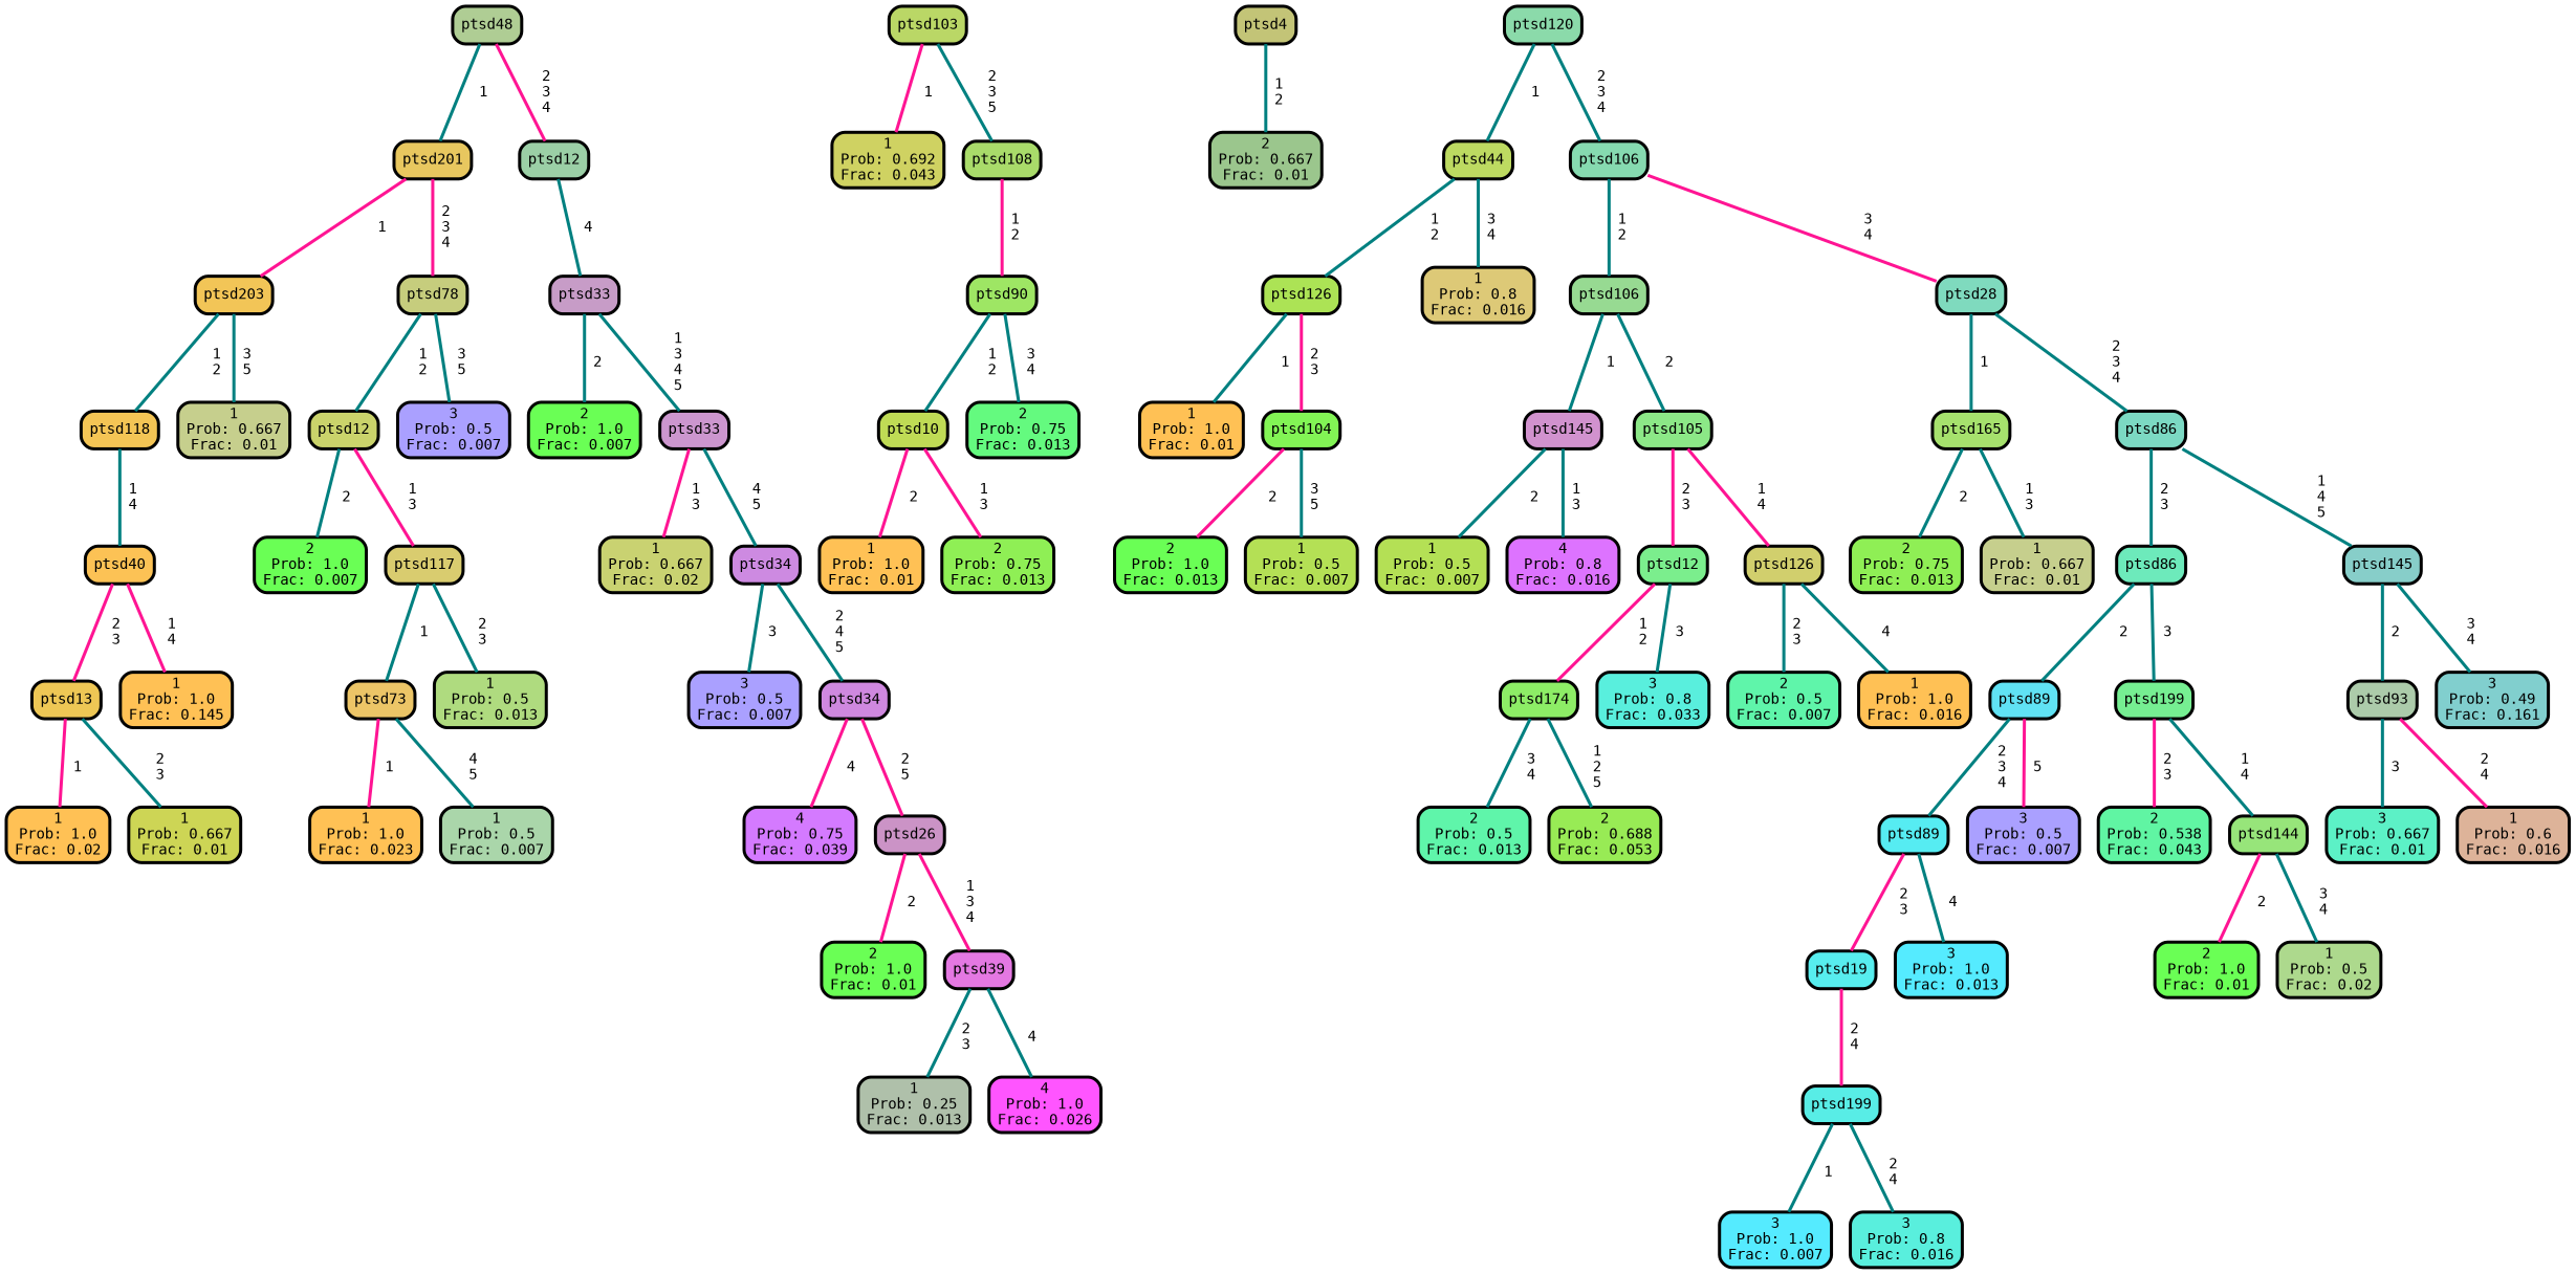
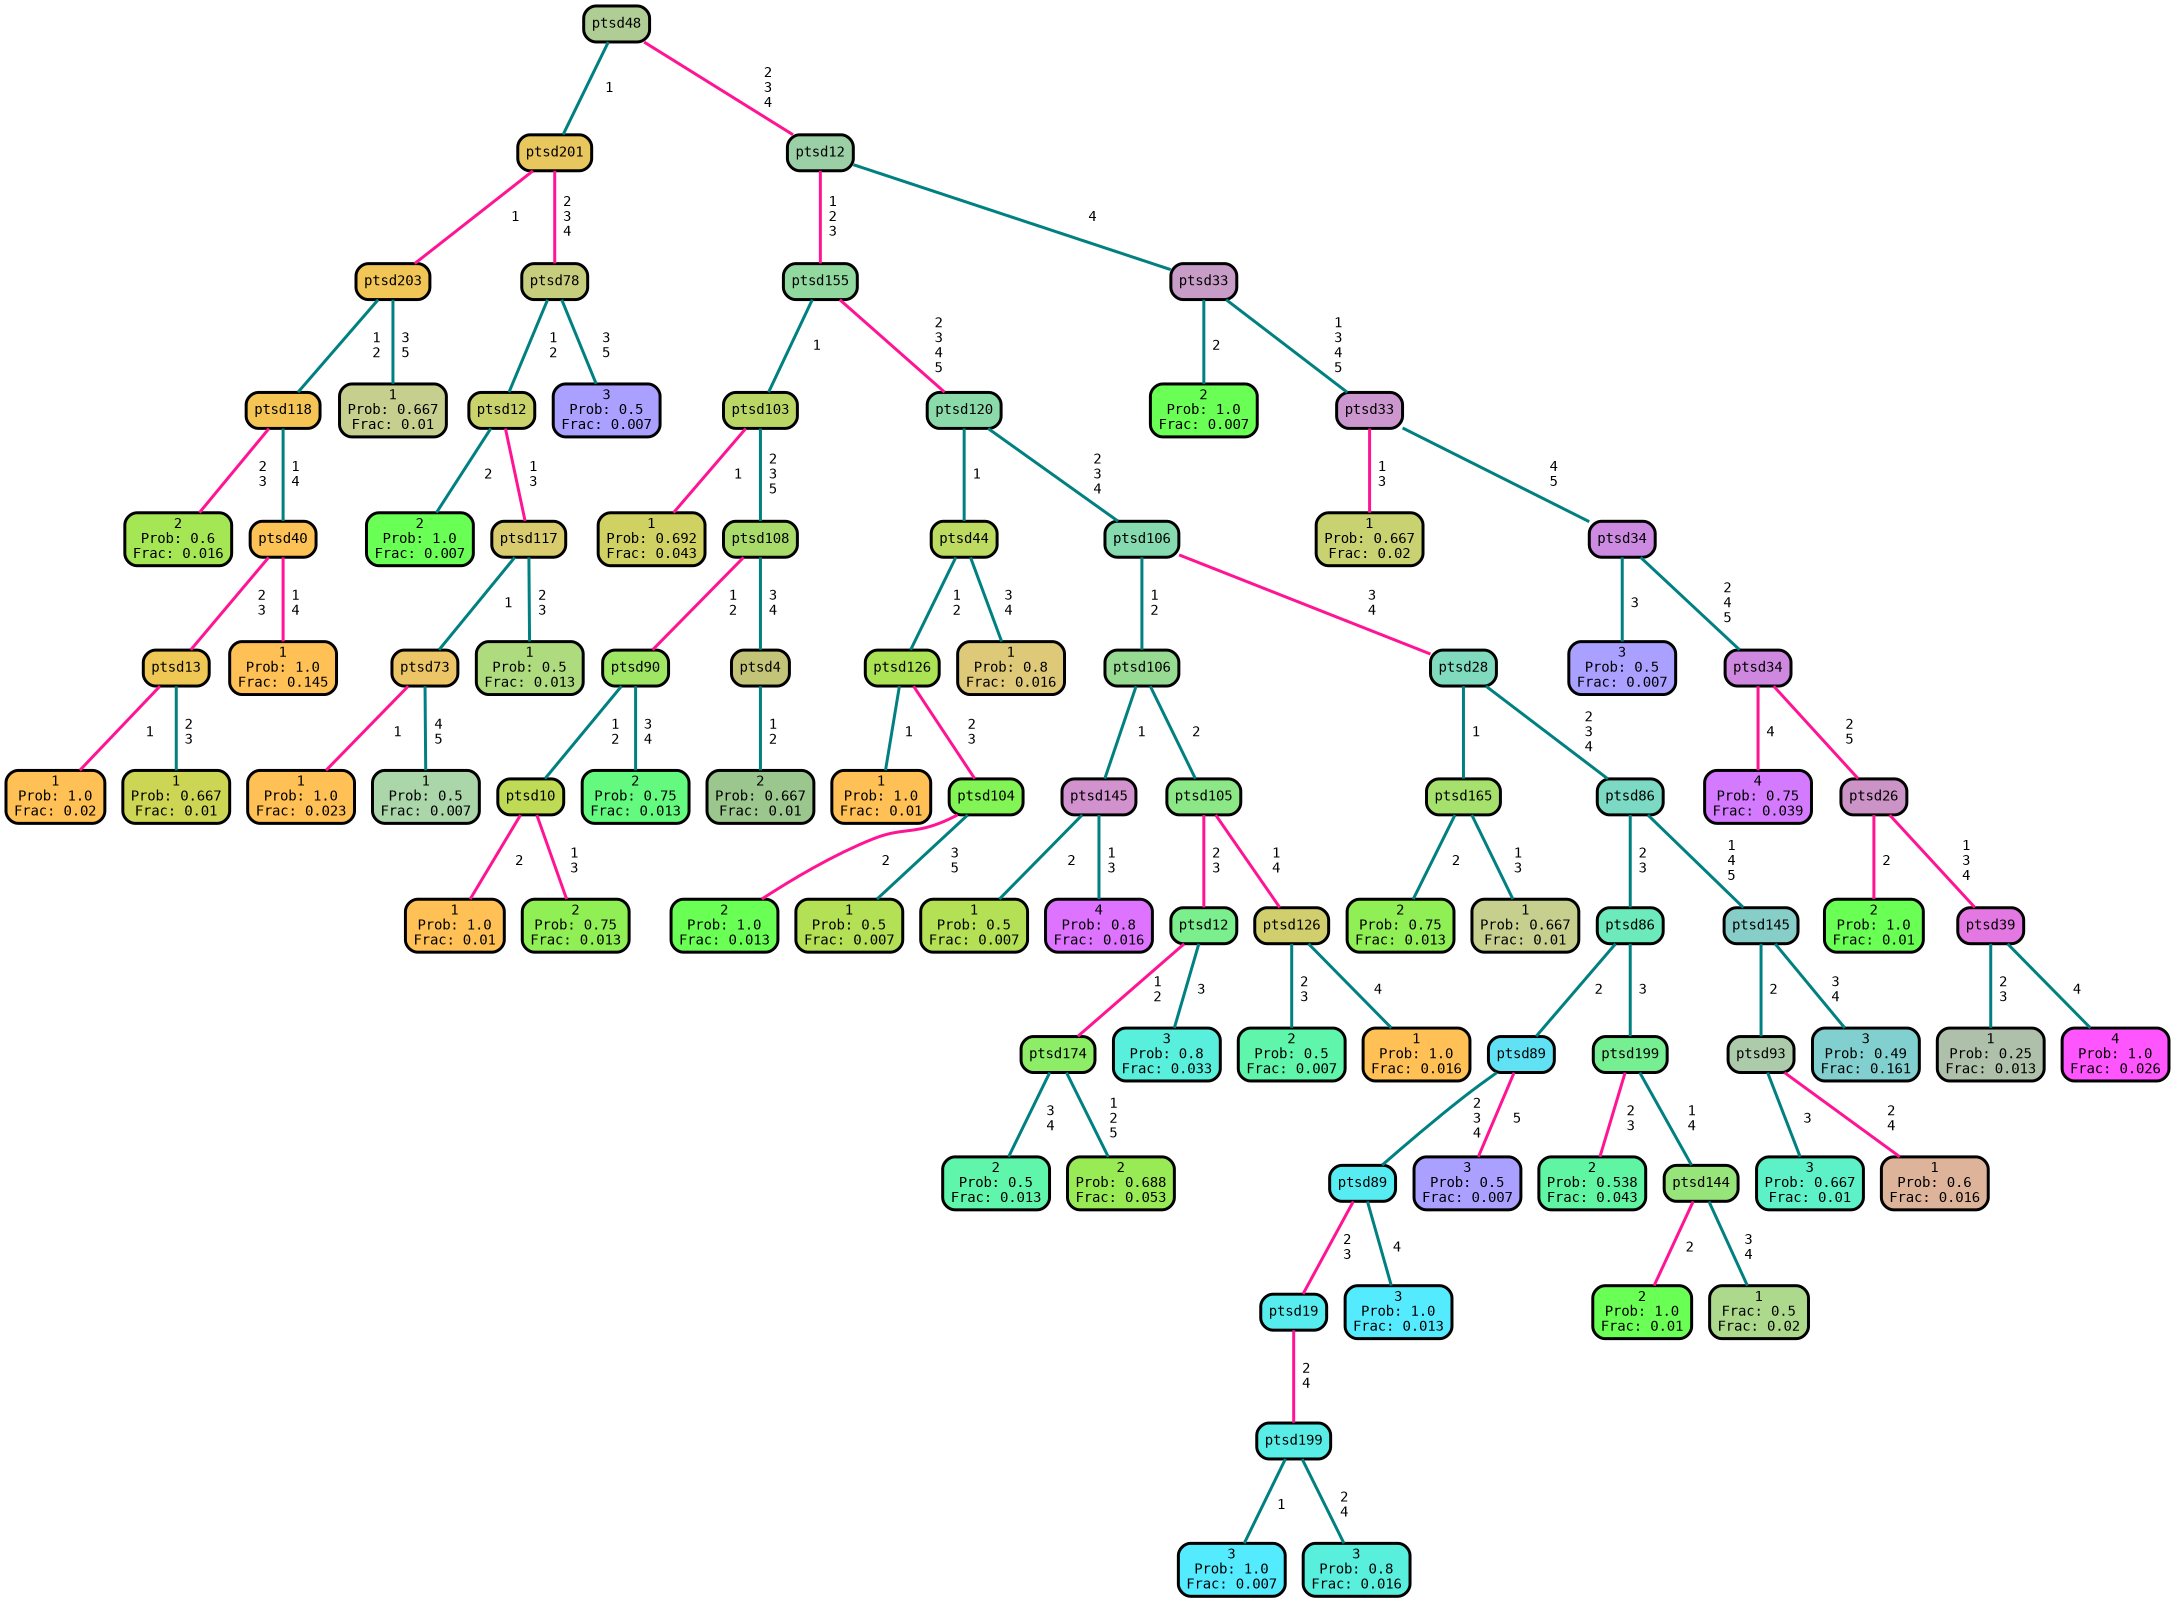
  graph {
    fontname="DejaVu Sans Mono"
    ranksep="0 equally"
    splines=straight
    node [color=black fillcolor="#ffc155" fontcolor=black fontname="DejaVu Sans Mono" penwidth=3 shape=box style="filled, rounded"]
    edge [color=teal fontname="DejaVu Sans Mono" penwidth=3]
+   n1 [fillcolor="#a5e655" label="2\nProb: 0.6\nFrac: 0.016"]
    n2 [fillcolor="#f4c555" label=ptsd118]
    n3 [fillcolor="#fcc255" label=ptsd40]
    n4 [fillcolor="#eec755" label=ptsd13]
    n5 [label="1\nProb: 1.0\nFrac: 0.145"]
    n6 [label="1\nProb: 1.0\nFrac: 0.02"]
    n7 [fillcolor="#cdd555" label="1\nProb: 0.667\nFrac: 0.01"]
    n8 [fillcolor="#f2c557" label=ptsd203]
    n9 [fillcolor="#c6cf8d" label="1\nProb: 0.667\nFrac: 0.01"]
    n10 [fillcolor="#e8c75f" label=ptsd201]
    n11 [fillcolor="#c6cd7d" label=ptsd78]
    n12 [fillcolor="#cad36b" label=ptsd12]
    n13 [fillcolor="#aaa0ff" label="3\nProb: 0.5\nFrac: 0.007"]
    n14 [fillcolor="#6aff55" label="2\nProb: 1.0\nFrac: 0.007"]
    n15 [fillcolor="#d9cc6f" label=ptsd117]
    n16 [fillcolor="#ecc567" label=ptsd73]
    n17 [fillcolor="#afdb7f" label="1\nProb: 0.5\nFrac: 0.013"]
    n18 [label="1\nProb: 1.0\nFrac: 0.023"]
    n19 [fillcolor="#aad6aa" label="1\nProb: 0.5\nFrac: 0.007"]
    n20 [fillcolor="#afcd94" label=ptsd48]
    n21 [fillcolor="#9bcfa6" label=ptsd12]
+   n22 [fillcolor="#92d99f" label=ptsd155]
    n23 [fillcolor="#c79cc7" label=ptsd33]
    n24 [fillcolor="#cfd262" label="1\nProb: 0.692\nFrac: 0.043"]
    n25 [fillcolor="#bad766" label=ptsd103]
    n26 [fillcolor="#a9db6a" label=ptsd108]
    n27 [fillcolor="#9ee664" label=ptsd90]
    n28 [fillcolor="#c3c477" label=ptsd4]
    n29 [label="1\nProb: 1.0\nFrac: 0.01"]
    n30 [fillcolor="#bfdb55" label=ptsd10]
    n31 [fillcolor="#8fef55" label="2\nProb: 0.75\nFrac: 0.013"]
    n32 [fillcolor="#64fa7f" label="2\nProb: 0.75\nFrac: 0.013"]
    n33 [fillcolor="#9bc68d" label="2\nProb: 0.667\nFrac: 0.01"]
    n34 [fillcolor="#8bdaaa" label=ptsd120]
    n35 [fillcolor="#bdda61" label=ptsd44]
    n36 [fillcolor="#86dab0" label=ptsd106]
    n37 [label="1\nProb: 1.0\nFrac: 0.01"]
    n38 [fillcolor="#ace355" label=ptsd126]
    n39 [fillcolor="#82f455" label=ptsd104]
    n40 [fillcolor="#6aff55" label="2\nProb: 1.0\nFrac: 0.013"]
    n41 [fillcolor="#b4e055" label="1\nProb: 0.5\nFrac: 0.007"]
    n42 [fillcolor="#ddc977" label="1\nProb: 0.8\nFrac: 0.016"]
    n43 [fillcolor="#97da92" label=ptsd106]
    n44 [fillcolor="#7fdabe" label=ptsd28]
    n45 [fillcolor="#b4e055" label="1\nProb: 0.5\nFrac: 0.007"]
    n46 [fillcolor="#d192ce" label=ptsd145]
    n47 [fillcolor="#dd73ff" label="4\nProb: 0.8\nFrac: 0.016"]
    n48 [fillcolor="#8ce887" label=ptsd105]
    n49 [fillcolor="#7bee8d" label=ptsd12]
    n50 [fillcolor="#d1cf6d" label=ptsd126]
    n51 [fillcolor="#5ff5aa" label="2\nProb: 0.5\nFrac: 0.013"]
    n52 [fillcolor="#8ded66" label=ptsd174]
    n53 [fillcolor="#98eb55" label="2\nProb: 0.688\nFrac: 0.053"]
    n54 [fillcolor="#59efdd" label="3\nProb: 0.8\nFrac: 0.033"]
    n55 [fillcolor="#5ff5aa" label="2\nProb: 0.5\nFrac: 0.007"]
    n56 [label="1\nProb: 1.0\nFrac: 0.016"]
    n57 [fillcolor="#a6e16d" label=ptsd165]
    n58 [fillcolor="#7cd9c3" label=ptsd86]
    n59 [fillcolor="#8fef55" label="2\nProb: 0.75\nFrac: 0.013"]
    n60 [fillcolor="#c6cf8d" label="1\nProb: 0.667\nFrac: 0.01"]
    n61 [fillcolor="#6deabb" label=ptsd86]
    n62 [fillcolor="#87cec9" label=ptsd145]
    n63 [fillcolor="#57edee" label=ptsd19]
    n64 [fillcolor="#58ede6" label=ptsd199]
    n65 [fillcolor="#55ebff" label="3\nProb: 1.0\nFrac: 0.007"]
    n66 [fillcolor="#59efdd" label="3\nProb: 0.8\nFrac: 0.016"]
    n67 [fillcolor="#56ecf2" label=ptsd89]
    n68 [fillcolor="#55ebff" label="3\nProb: 1.0\nFrac: 0.013"]
    n69 [fillcolor="#60e2f4" label=ptsd89]
    n70 [fillcolor="#aaa0ff" label="3\nProb: 0.5\nFrac: 0.007"]
    n71 [fillcolor="#76ef92" label=ptsd199]
    n72 [fillcolor="#60f5a3" label="2\nProb: 0.538\nFrac: 0.043"]
    n73 [fillcolor="#97e57a" label=ptsd144]
    n74 [fillcolor="#6aff55" label="2\nProb: 1.0\nFrac: 0.01"]
-   n75 [fillcolor="#add98d" label="1\nProb: 0.5\nFrac: 0.02"]
+   n75 [fillcolor="#add98d" label="1\nFrac: 0.5\nFrac: 0.02"]
    n76 [fillcolor="#accbaa" label=ptsd93]
    n77 [fillcolor="#81cfce" label="3\nProb: 0.49\nFrac: 0.161"]
    n78 [fillcolor="#5cf1c6" label="3\nProb: 0.667\nFrac: 0.01"]
    n79 [fillcolor="#ddb399" label="1\nProb: 0.6\nFrac: 0.016"]
    n80 [fillcolor="#6aff55" label="2\nProb: 1.0\nFrac: 0.007"]
    n81 [fillcolor="#cc96ce" label=ptsd33]
    n82 [fillcolor="#c9d271" label="1\nProb: 0.667\nFrac: 0.02"]
    n83 [fillcolor="#cd8ae1" label=ptsd34]
    n84 [fillcolor="#aaa0ff" label="3\nProb: 0.5\nFrac: 0.007"]
    n85 [fillcolor="#cf88df" label=ptsd34]
    n86 [fillcolor="#d47aff" label="4\nProb: 0.75\nFrac: 0.039"]
    n87 [fillcolor="#cb93c6" label=ptsd26]
    n88 [fillcolor="#6aff55" label="2\nProb: 1.0\nFrac: 0.01"]
    n89 [fillcolor="#e478e2" label=ptsd39]
    n90 [fillcolor="#afc0aa" label="1\nProb: 0.25\nFrac: 0.013"]
    n91 [fillcolor="#ff55ff" label="4\nProb: 1.0\nFrac: 0.026"]
    subgraph sub_1 {
      rank=same
    }
+   n2 -- n1 [color=deeppink label=" 2\n 3"]
    n2 -- n3 [label=" 1\n 4"]
    n3 -- n4 [color=deeppink label=" 2\n 3"]
    n3 -- n5 [color=deeppink label=" 1\n 4"]
    n4 -- n6 [color=deeppink label=" 1"]
    n4 -- n7 [label=" 2\n 3"]
    n8 -- n2 [label=" 1\n 2"]
    n8 -- n9 [label=" 3\n 5"]
    n10 -- n8 [color=deeppink label=" 1"]
    n10 -- n11 [color=deeppink label=" 2\n 3\n 4"]
    n11 -- n12 [label=" 1\n 2"]
    n11 -- n13 [label=" 3\n 5"]
    n12 -- n14 [label=" 2"]
    n12 -- n15 [color=deeppink label=" 1\n 3"]
    n15 -- n16 [label=" 1"]
    n15 -- n17 [label=" 2\n 3"]
    n16 -- n18 [color=deeppink label=" 1"]
    n16 -- n19 [label=" 4\n 5"]
    n20 -- n10 [label=" 1"]
    n20 -- n21 [color=deeppink label=" 2\n 3\n 4"]
+   n21 -- n22 [color=deeppink label=" 1\n 2\n 3"]
    n21 -- n23 [label=" 4"]
+   n22 -- n25 [label=" 1"]
+   n22 -- n34 [color=deeppink label=" 2\n 3\n 4\n 5"]
    n23 -- n80 [label=" 2"]
    n23 -- n81 [label=" 1\n 3\n 4\n 5"]
    n25 -- n24 [color=deeppink label=" 1"]
    n25 -- n26 [label=" 2\n 3\n 5"]
    n26 -- n27 [color=deeppink label=" 1\n 2"]
+   n26 -- n28 [label=" 3\n 4"]
    n27 -- n30 [label=" 1\n 2"]
    n27 -- n32 [label=" 3\n 4"]
    n28 -- n33 [label=" 1\n 2"]
    n30 -- n29 [color=deeppink label=" 2"]
    n30 -- n31 [color=deeppink label=" 1\n 3"]
    n34 -- n35 [label=" 1"]
    n34 -- n36 [label=" 2\n 3\n 4"]
    n35 -- n38 [label=" 1\n 2"]
    n35 -- n42 [label=" 3\n 4"]
    n36 -- n43 [label=" 1\n 2"]
    n36 -- n44 [color=deeppink label=" 3\n 4"]
    n38 -- n37 [label=" 1"]
    n38 -- n39 [color=deeppink label=" 2\n 3"]
    n39 -- n40 [color=deeppink label=" 2"]
    n39 -- n41 [label=" 3\n 5"]
    n43 -- n46 [label=" 1"]
    n43 -- n48 [label=" 2"]
    n44 -- n57 [label=" 1"]
    n44 -- n58 [label=" 2\n 3\n 4"]
    n46 -- n45 [label=" 2"]
    n46 -- n47 [label=" 1\n 3"]
    n48 -- n49 [color=deeppink label=" 2\n 3"]
    n48 -- n50 [color=deeppink label=" 1\n 4"]
    n49 -- n52 [color=deeppink label=" 1\n 2"]
    n49 -- n54 [label=" 3"]
    n50 -- n55 [label=" 2\n 3"]
    n50 -- n56 [label=" 4"]
    n52 -- n51 [label=" 3\n 4"]
    n52 -- n53 [label=" 1\n 2\n 5"]
    n57 -- n59 [label=" 2"]
    n57 -- n60 [label=" 1\n 3"]
    n58 -- n61 [label=" 2\n 3"]
    n58 -- n62 [label=" 1\n 4\n 5"]
    n61 -- n69 [label=" 2"]
    n61 -- n71 [label=" 3"]
    n62 -- n76 [label=" 2"]
    n62 -- n77 [label=" 3\n 4"]
    n63 -- n64 [color=deeppink label=" 2\n 4"]
    n64 -- n65 [label=" 1"]
    n64 -- n66 [label=" 2\n 4"]
    n67 -- n63 [color=deeppink label=" 2\n 3"]
    n67 -- n68 [label=" 4"]
    n69 -- n67 [label=" 2\n 3\n 4"]
    n69 -- n70 [color=deeppink label=" 5"]
    n71 -- n72 [color=deeppink label=" 2\n 3"]
    n71 -- n73 [label=" 1\n 4"]
    n73 -- n74 [color=deeppink label=" 2"]
    n73 -- n75 [label=" 3\n 4"]
    n76 -- n78 [label=" 3"]
    n76 -- n79 [color=deeppink label=" 2\n 4"]
    n81 -- n82 [color=deeppink label=" 1\n 3"]
    n81 -- n83 [label=" 4\n 5"]
    n83 -- n84 [label=" 3"]
    n83 -- n85 [label=" 2\n 4\n 5"]
    n85 -- n86 [color=deeppink label=" 4"]
    n85 -- n87 [color=deeppink label=" 2\n 5"]
    n87 -- n88 [color=deeppink label=" 2"]
    n87 -- n89 [color=deeppink label=" 1\n 3\n 4"]
    n89 -- n90 [label=" 2\n 3"]
    n89 -- n91 [label=" 4"]
  }
